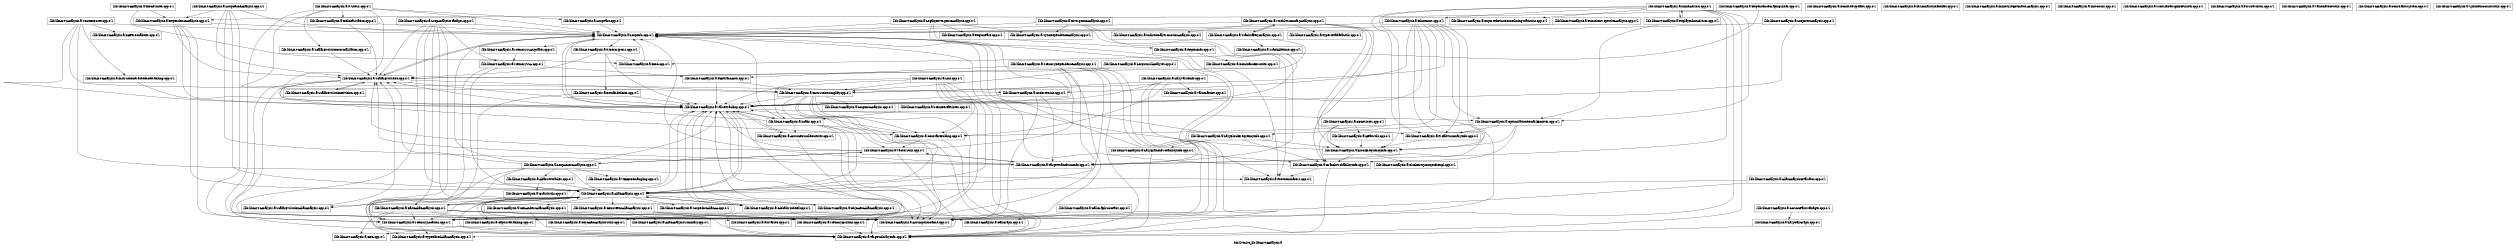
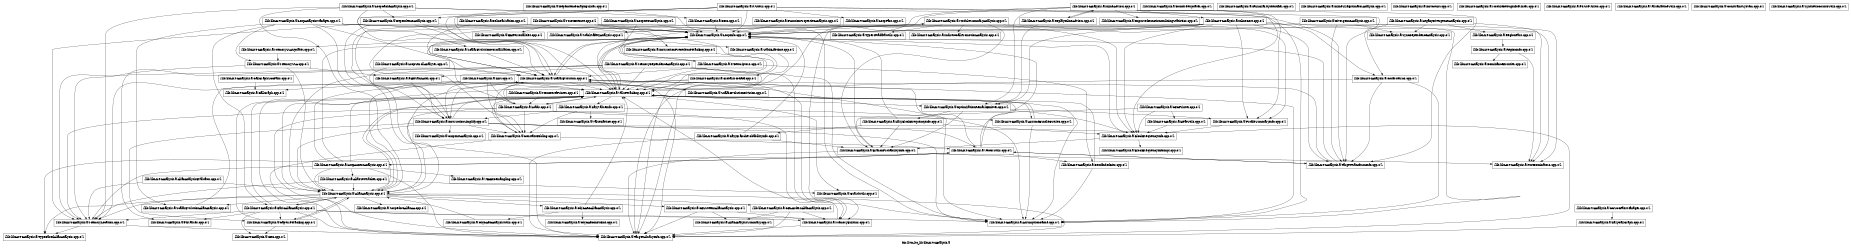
  digraph {
    label="bin/llvm-lto_lib/libLLVMAnalysis.a"
    rankdir=TB
    node [group=0 shape=box]
    n1 [label="{lib/libLLVMAnalysis.a(EHPersonalities.cpp.o)}"]
    n2 [label="{lib/libLLVMAnalysis.a(VectorUtils.cpp.o)}"]
    n3 [label="{lib/libLLVMAnalysis.a(DemandedBits.cpp.o)}"]
    n4 [label="{lib/libLLVMAnalysis.a(LoopAccessAnalysis.cpp.o)}"]
    n5 [label="{lib/libLLVMAnalysis.a(LoopInfo.cpp.o)}"]
    n6 [label="{lib/libLLVMAnalysis.a(ScalarEvolution.cpp.o)}"]
    n7 [label="{lib/libLLVMAnalysis.a(TargetTransformInfo.cpp.o)}"]
    n8 [label="{lib/libLLVMAnalysis.a(TypeBasedAliasAnalysis.cpp.o)}"]
    n9 [label="{lib/libLLVMAnalysis.a(ValueTracking.cpp.o)}"]
    n10 [label="{lib/libLLVMAnalysis.a(AssumptionCache.cpp.o)}"]
    n11 [label="{lib/libLLVMAnalysis.a(AliasAnalysis.cpp.o)}"]
    n12 [label="{lib/libLLVMAnalysis.a(TargetLibraryInfo.cpp.o)}"]
    n13 [label="{lib/libLLVMAnalysis.a(MemoryLocation.cpp.o)}"]
    n14 [label="{lib/libLLVMAnalysis.a(AliasSetTracker.cpp.o)}"]
    n15 [label="{lib/libLLVMAnalysis.a(VFABIDemangling.cpp.o)}"]
    n16 [label="{lib/libLLVMAnalysis.a(IVDescriptors.cpp.o)}"]
    n17 [label="{lib/libLLVMAnalysis.a(MemorySSAUpdater.cpp.o)}"]
    n18 [label="{lib/libLLVMAnalysis.a(ConstantFolding.cpp.o)}"]
    n19 [label="{lib/libLLVMAnalysis.a(InstructionSimplify.cpp.o)}"]
    n20 [label="{lib/libLLVMAnalysis.a(ScalarEvolutionDivision.cpp.o)}"]
    n21 [label="{lib/libLLVMAnalysis.a(AssumeBundleQueries.cpp.o)}"]
    n22 [label="{lib/libLLVMAnalysis.a(GuardUtils.cpp.o)}"]
    n23 [label="{lib/libLLVMAnalysis.a(Loads.cpp.o)}"]
    n24 [label="{lib/libLLVMAnalysis.a(OptimizationRemarkEmitter.cpp.o)}"]
    n25 [label="{lib/libLLVMAnalysis.a(BasicAliasAnalysis.cpp.o)}"]
    n26 [label="{lib/libLLVMAnalysis.a(CFLAndersAliasAnalysis.cpp.o)}"]
    n27 [label="{lib/libLLVMAnalysis.a(CFLSteensAliasAnalysis.cpp.o)}"]
    n28 [label="{lib/libLLVMAnalysis.a(CaptureTracking.cpp.o)}"]
    n29 [label="{lib/libLLVMAnalysis.a(GlobalsModRef.cpp.o)}"]
    n30 [label="{lib/libLLVMAnalysis.a(ObjCARCAliasAnalysis.cpp.o)}"]
    n31 [label="{lib/libLLVMAnalysis.a(ScalarEvolutionAliasAnalysis.cpp.o)}"]
    n32 [label="{lib/libLLVMAnalysis.a(ScopedNoAliasAA.cpp.o)}"]
    n33 [label="{lib/libLLVMAnalysis.a(MemorySSA.cpp.o)}"]
    n34 [label="{lib/libLLVMAnalysis.a(CmpInstAnalysis.cpp.o)}"]
    n35 [label="{lib/libLLVMAnalysis.a(MemoryBuiltins.cpp.o)}"]
    n36 [label="{lib/libLLVMAnalysis.a(ProfileSummaryInfo.cpp.o)}"]
    n37 [label="{lib/libLLVMAnalysis.a(BlockFrequencyInfo.cpp.o)}"]
    n38 [label="{lib/libLLVMAnalysis.a(BranchProbabilityInfo.cpp.o)}"]
    n39 [label="{lib/libLLVMAnalysis.a(LazyBlockFrequencyInfo.cpp.o)}"]
    n40 [label="{lib/libLLVMAnalysis.a(CFG.cpp.o)}"]
    n41 [label="{lib/libLLVMAnalysis.a(PhiValues.cpp.o)}"]
    n42 [label="{lib/libLLVMAnalysis.a(AliasAnalysisSummary.cpp.o)}"]
    n43 [label="{lib/libLLVMAnalysis.a(CallGraph.cpp.o)}"]
+   n44 [label="{lib/libLLVMAnalysis.a(ObjCARCInstKind.cpp.o)}"]
    n45 [label="{lib/libLLVMAnalysis.a(ObjCARCAnalysisUtils.cpp.o)}"]
    n46 [label="{lib/libLLVMAnalysis.a(BlockFrequencyInfoImpl.cpp.o)}"]
    n47 [label="{lib/libLLVMAnalysis.a(PostDominators.cpp.o)}"]
    n48 [label="{lib/libLLVMAnalysis.a(LazyBranchProbabilityInfo.cpp.o)}"]
    n49 [label="{lib/libLLVMAnalysis.a(DomTreeUpdater.cpp.o)}"]
    n50 [label="{lib/libLLVMAnalysis.a(PHITransAddr.cpp.o)}"]
    n51 [label="{lib/libLLVMAnalysis.a(ModuleSummaryAnalysis.cpp.o)}"]
    n52 [label="{lib/libLLVMAnalysis.a(IndirectCallPromotionAnalysis.cpp.o)}"]
    n53 [label="{lib/libLLVMAnalysis.a(StackSafetyAnalysis.cpp.o)}"]
    n54 [label="{lib/libLLVMAnalysis.a(TypeMetadataUtils.cpp.o)}"]
    n55 [label="{lib/libLLVMAnalysis.a(StackLifetime.cpp.o)}"]
    n56 [label="{lib/libLLVMAnalysis.a(DominanceFrontier.cpp.o)}"]
    n57 [label="{lib/libLLVMAnalysis.a(IVUsers.cpp.o)}"]
    n58 [label="{lib/libLLVMAnalysis.a(CodeMetrics.cpp.o)}"]
    n59 [label="{lib/libLLVMAnalysis.a(LoopPass.cpp.o)}"]
    n60 [label="{lib/libLLVMAnalysis.a(ScalarEvolutionNormalization.cpp.o)}"]
    n61 [label="{lib/libLLVMAnalysis.a(MemoryDependenceAnalysis.cpp.o)}"]
    n62 [label="{lib/libLLVMAnalysis.a(CallGraphSCCPass.cpp.o)}"]
    n63 [label="{lib/libLLVMAnalysis.a(InlineCost.cpp.o)}"]
    n64 [label="{lib/libLLVMAnalysis.a(LegacyDivergenceAnalysis.cpp.o)}"]
    n65 [label="{lib/libLLVMAnalysis.a(SyncDependenceAnalysis.cpp.o)}"]
    n66 [label="{lib/libLLVMAnalysis.a(RegionPass.cpp.o)}"]
    n67 [label="{lib/libLLVMAnalysis.a(DivergenceAnalysis.cpp.o)}"]
    n68 [label="{lib/libLLVMAnalysis.a(AliasAnalysisEvaluator.cpp.o)}"]
    n69 [label="{lib/libLLVMAnalysis.a(CFGPrinter.cpp.o)}"]
    n70 [label="{lib/libLLVMAnalysis.a(HeatUtils.cpp.o)}"]
    n71 [label="{lib/libLLVMAnalysis.a(CGSCCPassManager.cpp.o)}"]
    n72 [label="{lib/libLLVMAnalysis.a(LazyCallGraph.cpp.o)}"]
    n73 [label="{lib/libLLVMAnalysis.a(DDG.cpp.o)}"]
-   n74 [label="{lib/libLLVMAnalysis.a(DDGPrinter.cpp.o)}"]
    n75 [label="{lib/libLLVMAnalysis.a(DependenceAnalysis.cpp.o)}"]
    n76 [label="{lib/libLLVMAnalysis.a(Delinearization.cpp.o)}"]
    n77 [label="{lib/libLLVMAnalysis.a(FunctionPropertiesAnalysis.cpp.o)}"]
    n78 [label="{lib/libLLVMAnalysis.a(IRSimilarityIdentifier.cpp.o)}"]
    n79 [label="{lib/libLLVMAnalysis.a(InlineAdvisor.cpp.o)}"]
    n80 [label="{lib/libLLVMAnalysis.a(ImportedFunctionsInliningStatistics.cpp.o)}"]
    n81 [label="{lib/libLLVMAnalysis.a(ReplayInlineAdvisor.cpp.o)}"]
    n82 [label="{lib/libLLVMAnalysis.a(InlineSizeEstimatorAnalysis.cpp.o)}"]
    n83 [label="{lib/libLLVMAnalysis.a(InstCount.cpp.o)}"]
    n84 [label="{lib/libLLVMAnalysis.a(LazyValueInfo.cpp.o)}"]
    n85 [label="{lib/libLLVMAnalysis.a(ValueLattice.cpp.o)}"]
    n86 [label="{lib/libLLVMAnalysis.a(Lint.cpp.o)}"]
    n87 [label="{lib/libLLVMAnalysis.a(LoopAnalysisManager.cpp.o)}"]
    n88 [label="{lib/libLLVMAnalysis.a(LoopCacheAnalysis.cpp.o)}"]
    n89 [label="{lib/libLLVMAnalysis.a(LoopNestAnalysis.cpp.o)}"]
    n90 [label="{lib/libLLVMAnalysis.a(MemDerefPrinter.cpp.o)}"]
    n91 [label="{lib/libLLVMAnalysis.a(ModuleDebugInfoPrinter.cpp.o)}"]
    n92 [label="{lib/libLLVMAnalysis.a(MustExecute.cpp.o)}"]
    n93 [label="{lib/libLLVMAnalysis.a(InstructionPrecedenceTracking.cpp.o)}"]
    n94 [label="{lib/libLLVMAnalysis.a(RegionInfo.cpp.o)}"]
    n95 [label="{lib/libLLVMAnalysis.a(PtrUseVisitor.cpp.o)}"]
    n96 [label="{lib/libLLVMAnalysis.a(ValueLatticeUtils.cpp.o)}"]
    n97 [label="{lib/libLLVMAnalysis.a(ConstraintSystem.cpp.o)}"]
    n98 [label="{lib/libLLVMAnalysis.a(LoopUnrollAnalyzer.cpp.o)}"]
    n99 [label="{lib/libLLVMAnalysis.a(DependenceGraphBuilder.cpp.o)}"]
    n100 [label="{lib/libLLVMAnalysis.a(SyntheticCountsUtils.cpp.o)}"]
+   n2 -> n3
    n2 -> n4
    n2 -> n5
    n2 -> n6
    n2 -> n7
    n2 -> n8
    n2 -> n9
    n3 -> n9
    n3 -> n10
    n4 -> n2
    n4 -> n5
    n4 -> n6
    n4 -> n9
    n4 -> n11
    n4 -> n12
    n4 -> n13
    n4 -> n14
    n4 -> n15
    n5 -> n6
    n5 -> n9
    n5 -> n16
    n5 -> n17
    n6 -> n5
    n6 -> n9
    n6 -> n10
    n6 -> n12
    n6 -> n18
    n6 -> n19
    n6 -> n20
    n7 -> n2
    n7 -> n5
    n7 -> n6
    n9 -> n5
    n9 -> n10
    n9 -> n11
    n9 -> n12
    n9 -> n21
    n9 -> n22
    n9 -> n23
    n9 -> n24
    n11 -> n8
    n11 -> n9
    n11 -> n12
    n11 -> n13
    n11 -> n25
    n11 -> n26
    n11 -> n27
    n11 -> n28
-   n11 -> n29
    n11 -> n30
    n11 -> n31
    n11 -> n32
    n13 -> n8
    n13 -> n12
    n14 -> n11
+   n14 -> n13
    n14 -> n22
    n16 -> n3
-   n16 -> n73
+   n16 -> n5
    n16 -> n6
    n16 -> n9
    n17 -> n33
    n18 -> n2
    n18 -> n9
    n18 -> n12
    n19 -> n2
    n19 -> n9
    n19 -> n10
    n19 -> n11
    n19 -> n12
    n19 -> n18
    n19 -> n28
    n19 -> n34
    n20 -> n6
    n21 -> n9
    n21 -> n10
    n23 -> n5
    n23 -> n6
    n23 -> n9
    n23 -> n11
    n23 -> n13
    n23 -> n18
    n23 -> n21
    n23 -> n35
    n24 -> n36
    n24 -> n37
    n24 -> n38
    n24 -> n39
    n25 -> n9
    n25 -> n10
    n25 -> n11
    n25 -> n12
    n25 -> n13
    n25 -> n28
    n25 -> n35
    n25 -> n40
    n25 -> n41
    n26 -> n12
    n26 -> n35
    n26 -> n42
    n27 -> n12
    n27 -> n35
    n27 -> n42
    n28 -> n9
    n28 -> n11
    n28 -> n40
    n29 -> n9
    n29 -> n11
    n29 -> n12
    n29 -> n35
    n29 -> n43
    n30 -> n9
+   n30 -> n44
    n30 -> n45
    n31 -> n6
    n33 -> n11
    n33 -> n13
    n33 -> n50
    n35 -> n9
    n35 -> n12
    n36 -> n37
    n37 -> n5
    n37 -> n38
    n37 -> n46
    n38 -> n5
    n38 -> n12
    n38 -> n47
    n39 -> n5
    n39 -> n37
    n39 -> n38
    n39 -> n48
    n45 -> n11
    n48 -> n5
    n48 -> n12
    n48 -> n38
    n50 -> n9
    n50 -> n19
    n51 -> n5
    n51 -> n36
    n51 -> n37
    n51 -> n38
    n51 -> n52
    n51 -> n53
    n51 -> n54
    n53 -> n6
    n53 -> n51
    n53 -> n55
    n55 -> n9
    n57 -> n5
-   n57 -> n76
+   n57 -> n6
    n57 -> n9
    n57 -> n10
    n57 -> n58
    n57 -> n59
    n57 -> n60
    n58 -> n7
    n58 -> n9
    n58 -> n10
    n59 -> n5
    n60 -> n6
    n61 -> n9
    n61 -> n10
    n61 -> n11
    n61 -> n12
    n61 -> n13
    n61 -> n35
    n61 -> n41
    n61 -> n50
    n62 -> n43
    n63 -> n5
    n63 -> n7
    n63 -> n9
    n63 -> n10
    n63 -> n18
    n63 -> n19
    n63 -> n24
    n63 -> n36
    n63 -> n37
    n63 -> n58
    n64 -> n5
    n64 -> n7
    n64 -> n47
    n64 -> n65
    n64 -> n66
    n66 -> n94
    n67 -> n5
    n67 -> n7
    n67 -> n47
    n67 -> n65
    n68 -> n11
    n68 -> n13
    n69 -> n37
    n69 -> n38
    n69 -> n70
    n70 -> n37
    n71 -> n72
    n72 -> n12
    n73 -> n5
-   n74 -> n73
-   n74 -> n75
    n75 -> n5
    n75 -> n6
    n75 -> n9
    n75 -> n11
    n75 -> n13
    n76 -> n5
    n76 -> n6
    n77 -> n5
    n79 -> n7
    n79 -> n10
    n79 -> n12
    n79 -> n24
    n79 -> n36
    n79 -> n37
    n79 -> n63
    n79 -> n80
    n79 -> n81
    n81 -> n24
    n81 -> n79
-   n84 -> n9
+   n9 -> n84
    n84 -> n10
    n84 -> n12
    n84 -> n18
    n84 -> n19
    n84 -> n85
    n86 -> n9
    n86 -> n10
    n86 -> n11
    n86 -> n12
    n86 -> n13
    n86 -> n18
    n86 -> n19
    n86 -> n23
    n87 -> n5
    n87 -> n6
    n87 -> n10
    n87 -> n11
    n87 -> n25
    n87 -> n29
    n87 -> n31
    n87 -> n33
    n88 -> n5
    n88 -> n6
    n88 -> n7
    n88 -> n11
    n88 -> n13
    n88 -> n75
    n89 -> n5
    n89 -> n9
    n90 -> n23
    n92 -> n1
    n92 -> n5
    n92 -> n9
    n92 -> n19
    n92 -> n47
    n92 -> n93
    n93 -> n9
    n94 -> n47
    n94 -> n56
    n98 -> n6
    n98 -> n19
    n99 -> n73
    n99 -> n75
  }
